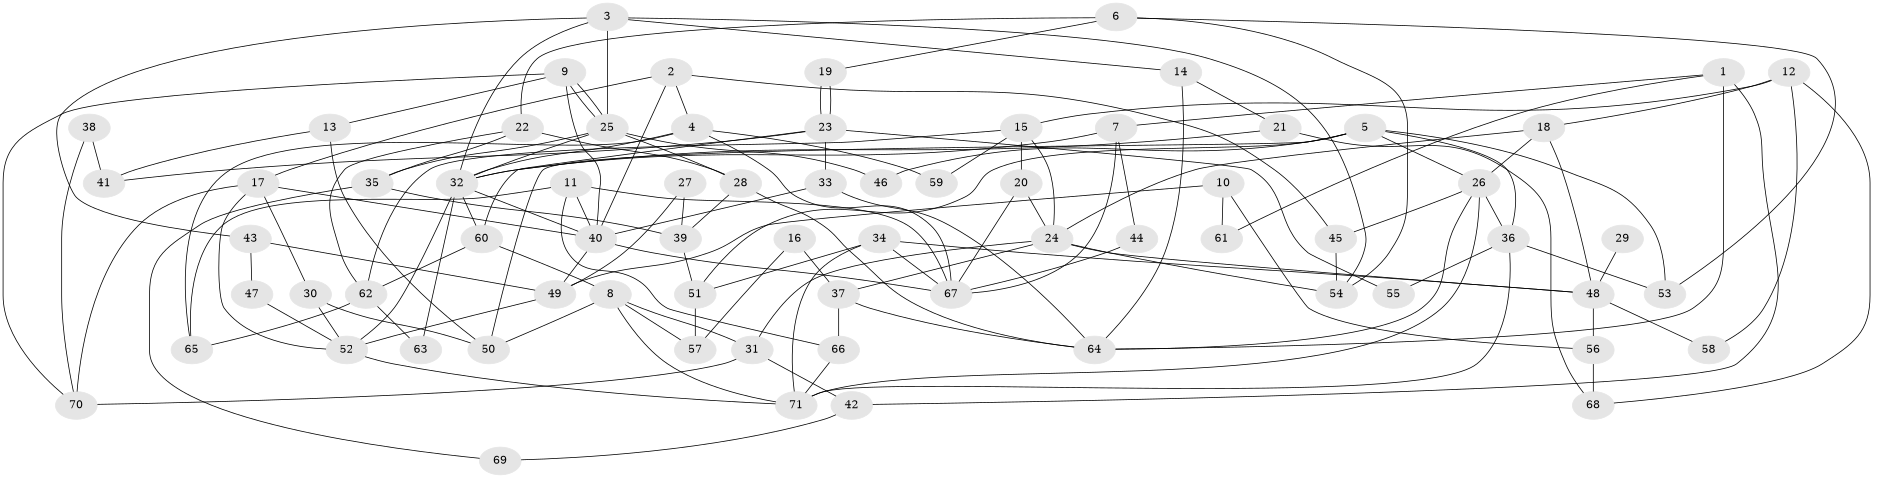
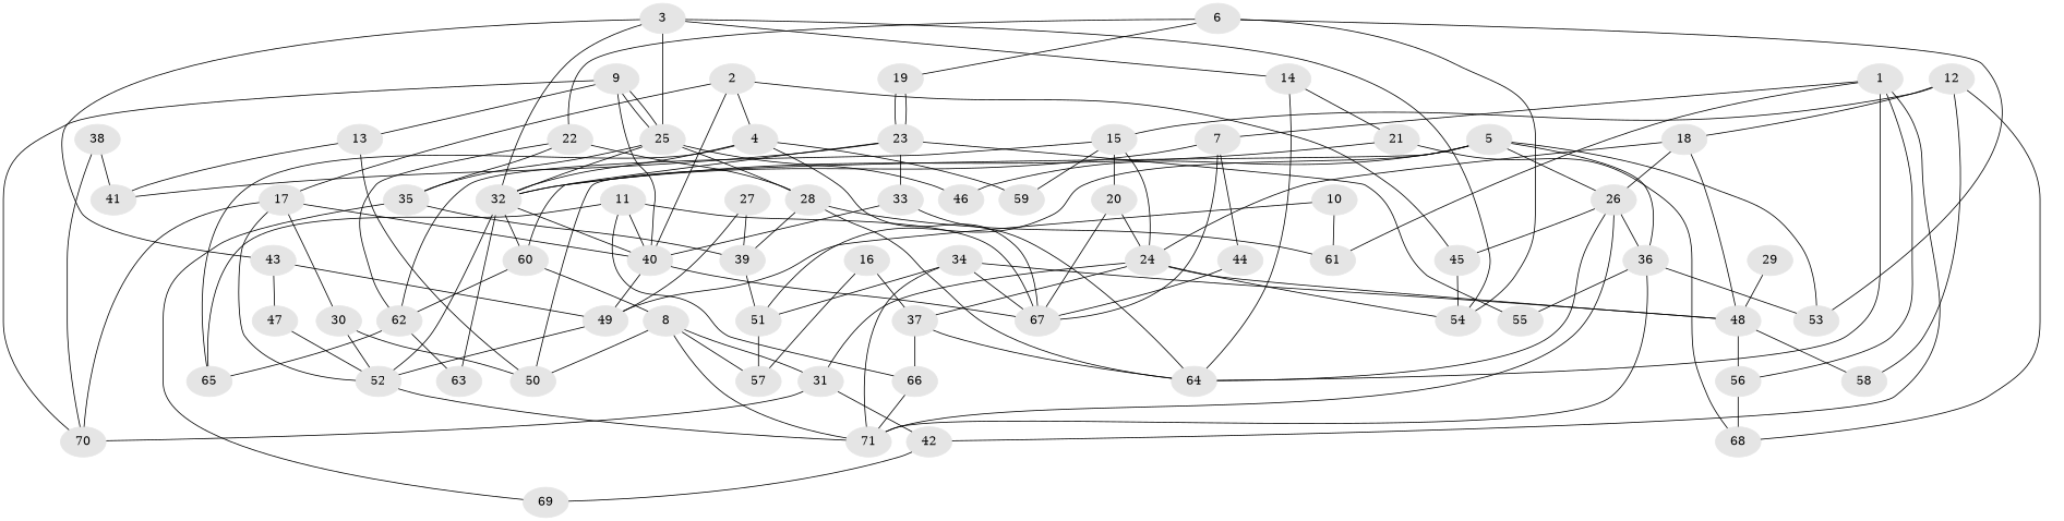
  graph {
    node [color=gray90 style=filled]
    1
    7
    42
    56
    61
    64
    32
    67
    44
    69
    68
    2
    4
    17
    40
    45
    59
    65
    8
    50
    31
    57
    71
    70
    30
    52
    49
    54
    3
    14
    25
    43
    21
    46
    28
    35
    60
    63
    47
    5
    26
    36
    51
    53
    55
    6
    19
    22
    23
    62
    9
    13
    41
    10
    11
    66
    12
    15
    18
    58
    20
    24
    48
    37
    16
    33
    39
    27
    29
    34
    38
    1 -- 7
    1 -- 42
-   10 -- 56
+   1 -- 56
    1 -- 61
    1 -- 64
    7 -- 32
    7 -- 67
    7 -- 44
    42 -- 69
    56 -- 68
    32 -- 40
    32 -- 52
    32 -- 60
    32 -- 63
    44 -- 67
    2 -- 4
    2 -- 17
    2 -- 40
    2 -- 45
    4 -- 32
    4 -- 67
    4 -- 59
    4 -- 65
    17 -- 40
    17 -- 70
    17 -- 30
    17 -- 52
    40 -- 67
    40 -- 49
    45 -- 54
    8 -- 50
    8 -- 31
    8 -- 57
    8 -- 71
    31 -- 42
    31 -- 70
    30 -- 50
    30 -- 52
    52 -- 71
    49 -- 52
    3 -- 32
    3 -- 54
    3 -- 14
    3 -- 25
    3 -- 43
    14 -- 64
    14 -- 21
    25 -- 32
    25 -- 46
    25 -- 28
    25 -- 35
    43 -- 49
    43 -- 47
    21 -- 32
    21 -- 68
+   28 -- 61
    28 -- 64
    28 -- 39
    35 -- 69
    35 -- 39
    60 -- 8
    60 -- 62
    47 -- 52
    5 -- 50
    5 -- 46
    5 -- 26
    5 -- 36
    5 -- 51
    5 -- 53
    26 -- 64
    26 -- 45
    26 -- 71
    26 -- 36
    36 -- 71
    36 -- 53
    36 -- 55
    51 -- 57
    6 -- 54
    6 -- 53
    6 -- 19
    6 -- 22
    19 -- 23
    19 -- 23
    22 -- 28
    22 -- 35
    22 -- 62
    23 -- 60
    23 -- 55
    23 -- 41
    23 -- 33
    62 -- 65
    62 -- 63
    9 -- 40
    9 -- 70
    9 -- 25
    9 -- 25
    9 -- 13
    13 -- 50
    13 -- 41
    10 -- 61
    10 -- 49
    11 -- 67
    11 -- 40
    11 -- 65
    11 -- 66
    66 -- 71
    12 -- 68
    12 -- 15
    12 -- 18
    12 -- 58
    15 -- 59
    15 -- 62
    15 -- 20
    15 -- 24
    18 -- 26
    18 -- 24
    18 -- 48
    20 -- 67
    20 -- 24
    24 -- 31
    24 -- 54
    24 -- 48
    24 -- 37
    48 -- 56
    48 -- 58
    37 -- 64
    37 -- 66
    16 -- 57
    16 -- 37
    33 -- 64
    33 -- 40
    39 -- 51
    27 -- 49
    27 -- 39
    29 -- 48
    34 -- 67
    34 -- 71
    34 -- 51
    34 -- 48
    38 -- 70
    38 -- 41
  }
